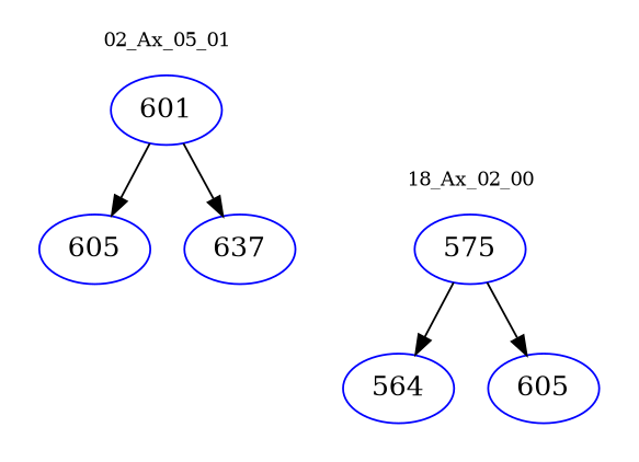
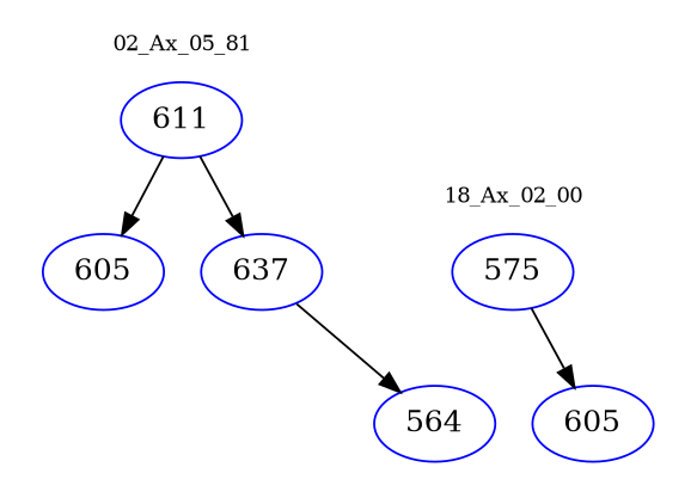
  digraph {
    node [color=blue]
    edge [color=black]
-   n1 [label=601]
+   n1 [label=611]
    n2 [label=605]
    n3 [label=637]
    n4 [label=575]
    n5 [label=564]
    n6 [label=605]
    subgraph cluster_1 {
      color=white
      fontsize=10
-     label="02_Ax_05_01"
+     label="02_Ax_05_81"
      n1
      n2
      n3
    }
    subgraph cluster_2 {
      color=white
      fontsize=10
      label="18_Ax_02_00"
      n4
      n5
      n6
    }
    n1 -> n2
    n1 -> n3
-   n4 -> n5
+   n3 -> n5
    n4 -> n6
  }
